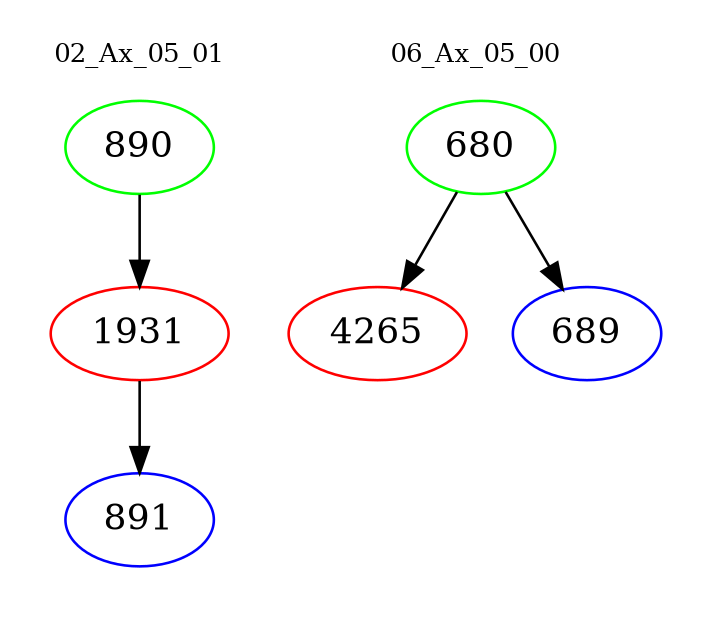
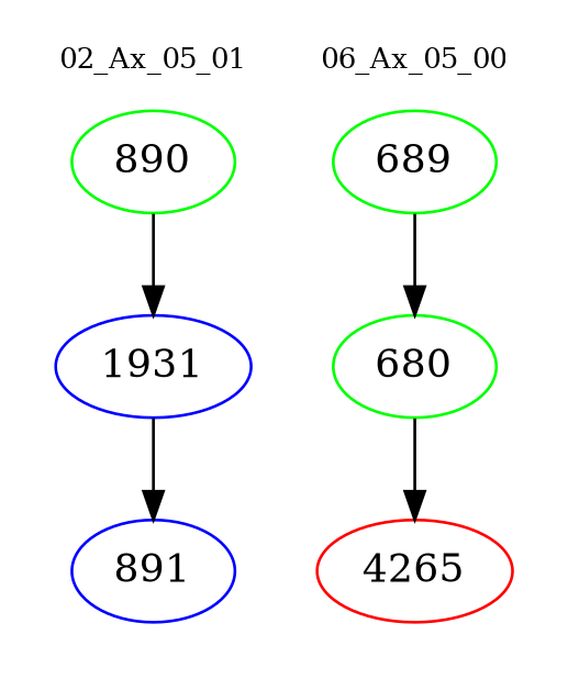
  digraph {
    node [color=green]
    edge [color=black]
    n1 [label=890]
    n2 [color=blue label=891]
-   n3 [color=red label=1931]
+   n3 [color=blue label=1931]
    n4 [label=680]
    n5 [color=red label=4265]
-   n6 [color=blue label=689]
+   n6 [label=689]
    subgraph cluster_1 {
      color=white
      fontsize=10
      label="02_Ax_05_01"
      n1
      n2
      n3
    }
    subgraph cluster_2 {
      color=white
      fontsize=10
      label="06_Ax_05_00"
      n4
      n5
      n6
    }
    n1 -> n3
    n3 -> n2
    n4 -> n5
-   n4 -> n6
+   n6 -> n4
  }
